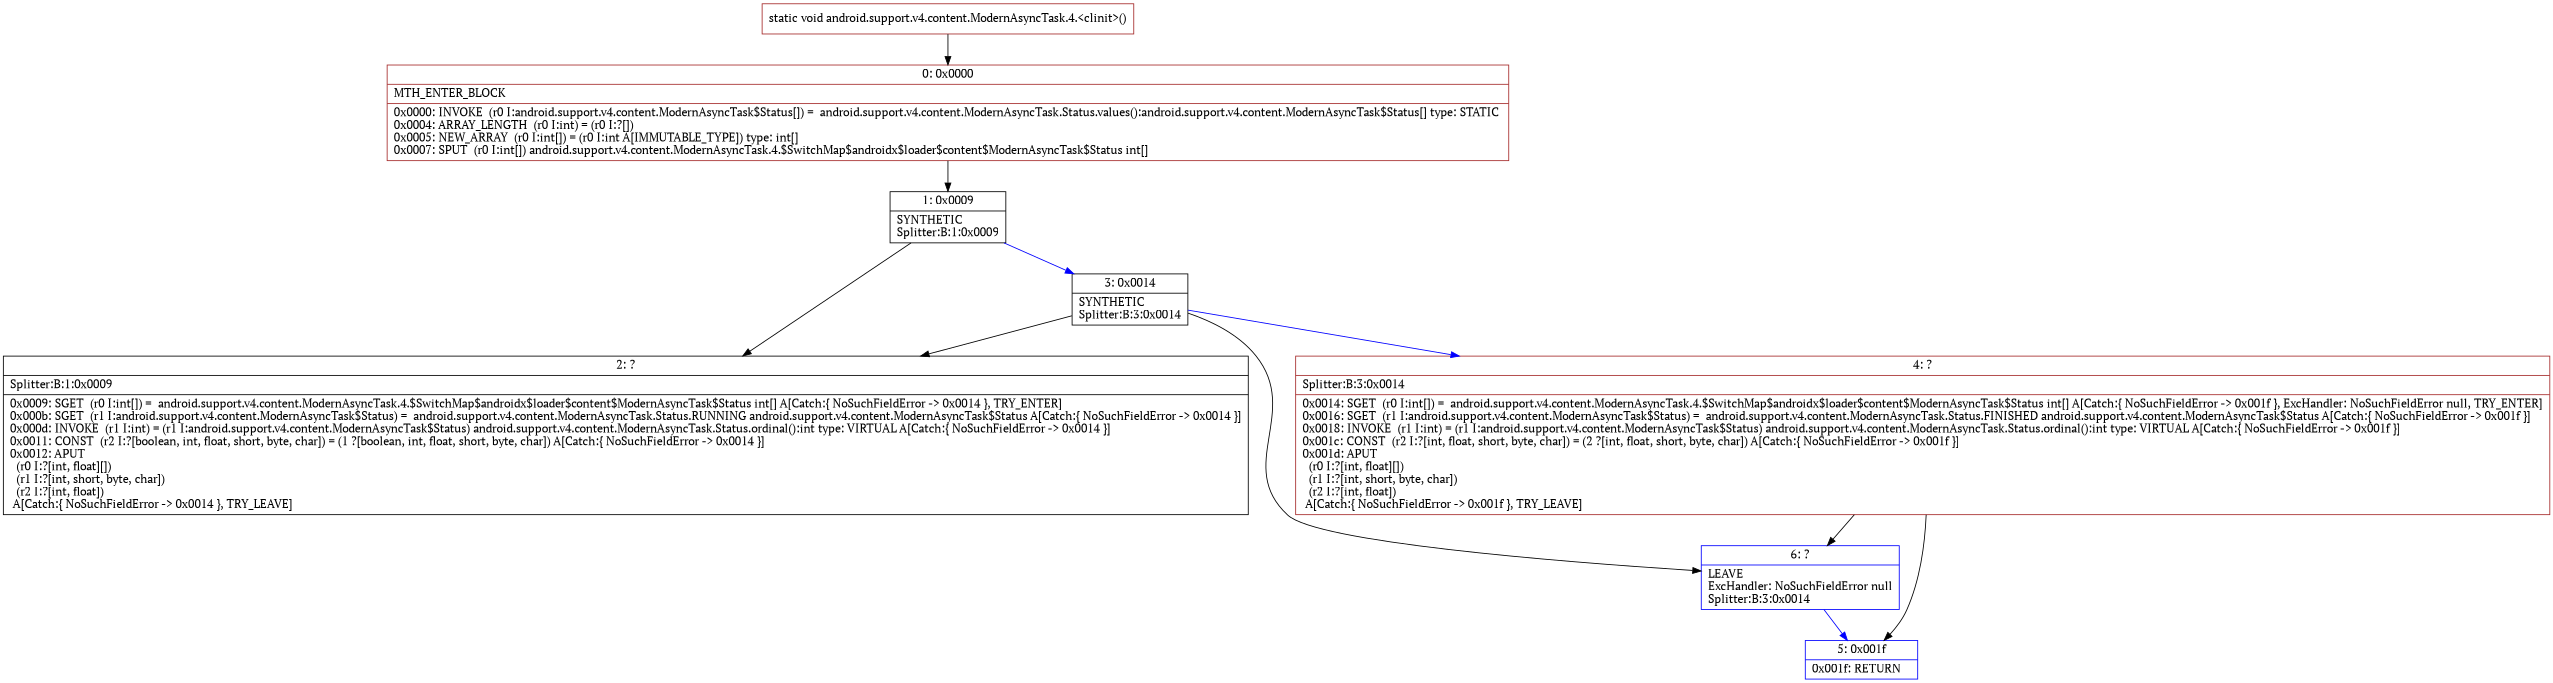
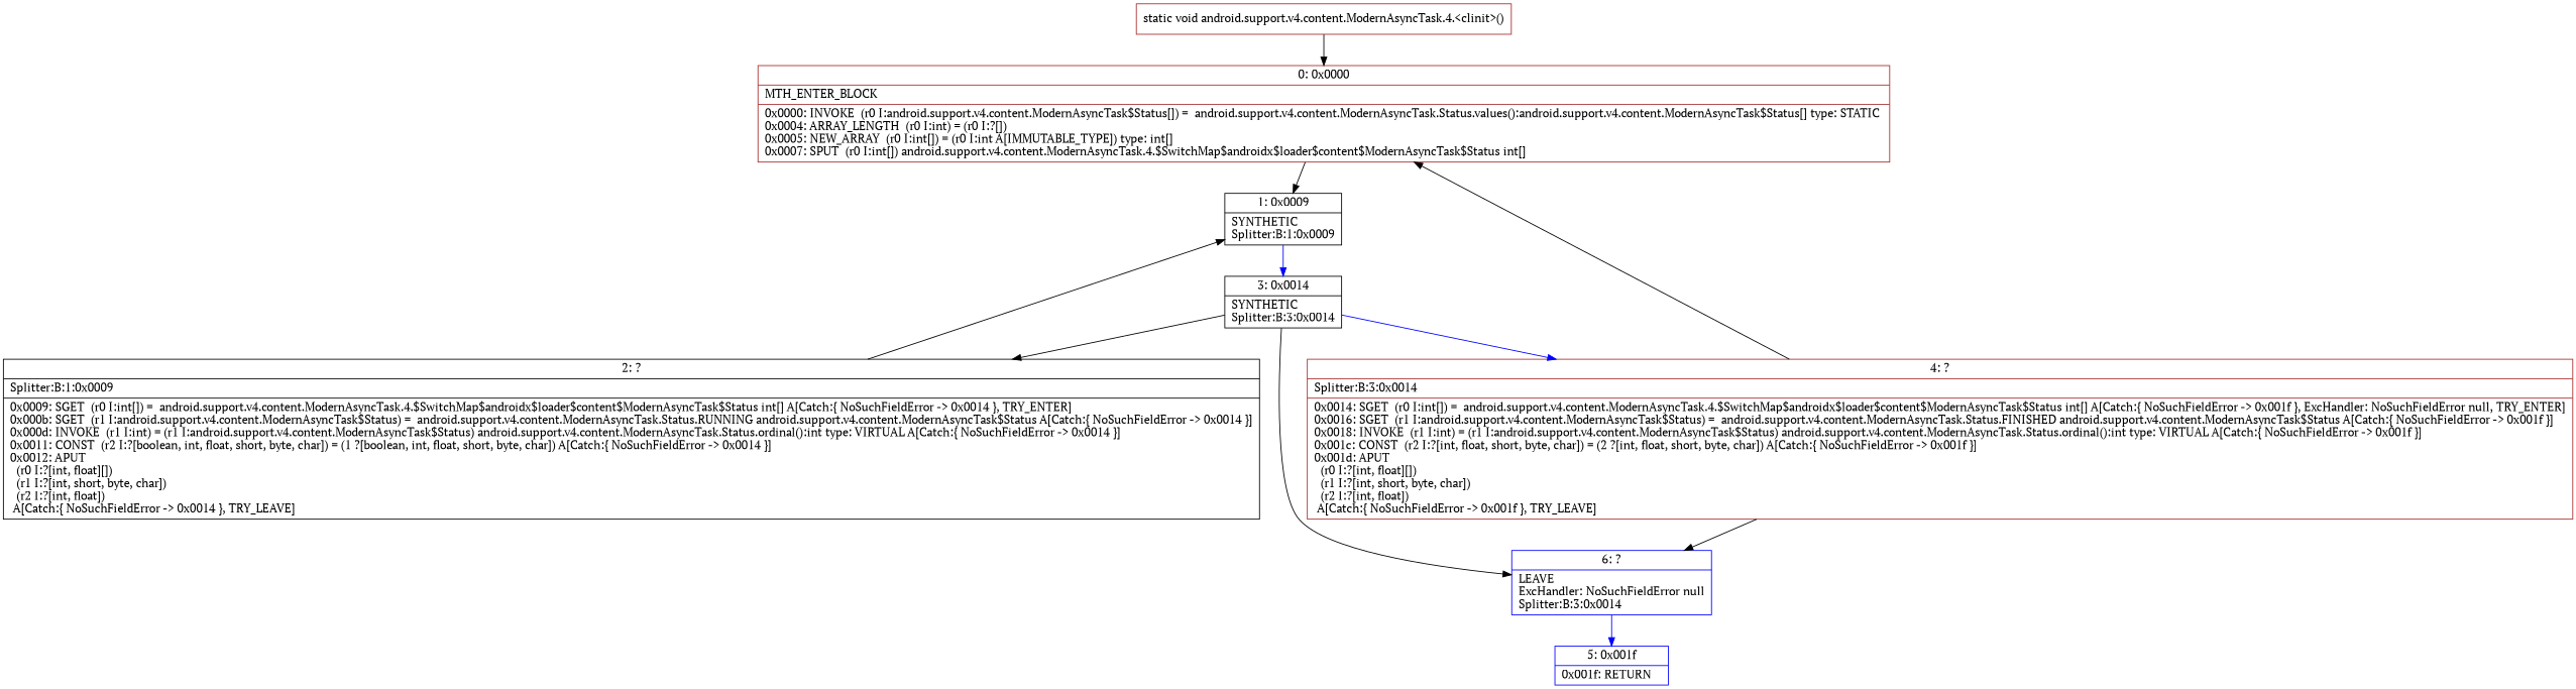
  digraph {
    fontname="PT Serif"
    node [color=brown fontname="PT Serif" shape=record]
    edge [color=black fontname="PT Serif"]
    n1 [label="{0\:\ 0x0000|MTH_ENTER_BLOCK\l|0x0000: INVOKE  (r0 I:android.support.v4.content.ModernAsyncTask$Status[]) =  android.support.v4.content.ModernAsyncTask.Status.values():android.support.v4.content.ModernAsyncTask$Status[] type: STATIC \l0x0004: ARRAY_LENGTH  (r0 I:int) = (r0 I:?[]) \l0x0005: NEW_ARRAY  (r0 I:int[]) = (r0 I:int A[IMMUTABLE_TYPE]) type: int[] \l0x0007: SPUT  (r0 I:int[]) android.support.v4.content.ModernAsyncTask.4.$SwitchMap$androidx$loader$content$ModernAsyncTask$Status int[] \l}"]
    n2 [color=black label="{1\:\ 0x0009|SYNTHETIC\lSplitter:B:1:0x0009\l}"]
    n3 [color=black label="{2\:\ ?|Splitter:B:1:0x0009\l|0x0009: SGET  (r0 I:int[]) =  android.support.v4.content.ModernAsyncTask.4.$SwitchMap$androidx$loader$content$ModernAsyncTask$Status int[] A[Catch:\{ NoSuchFieldError \-\> 0x0014 \}, TRY_ENTER]\l0x000b: SGET  (r1 I:android.support.v4.content.ModernAsyncTask$Status) =  android.support.v4.content.ModernAsyncTask.Status.RUNNING android.support.v4.content.ModernAsyncTask$Status A[Catch:\{ NoSuchFieldError \-\> 0x0014 \}]\l0x000d: INVOKE  (r1 I:int) = (r1 I:android.support.v4.content.ModernAsyncTask$Status) android.support.v4.content.ModernAsyncTask.Status.ordinal():int type: VIRTUAL A[Catch:\{ NoSuchFieldError \-\> 0x0014 \}]\l0x0011: CONST  (r2 I:?[boolean, int, float, short, byte, char]) = (1 ?[boolean, int, float, short, byte, char]) A[Catch:\{ NoSuchFieldError \-\> 0x0014 \}]\l0x0012: APUT  \l  (r0 I:?[int, float][])\l  (r1 I:?[int, short, byte, char])\l  (r2 I:?[int, float])\l A[Catch:\{ NoSuchFieldError \-\> 0x0014 \}, TRY_LEAVE]\l}"]
    n4 [color=black label="{3\:\ 0x0014|SYNTHETIC\lSplitter:B:3:0x0014\l}"]
    n5 [label="{4\:\ ?|Splitter:B:3:0x0014\l|0x0014: SGET  (r0 I:int[]) =  android.support.v4.content.ModernAsyncTask.4.$SwitchMap$androidx$loader$content$ModernAsyncTask$Status int[] A[Catch:\{ NoSuchFieldError \-\> 0x001f \}, ExcHandler: NoSuchFieldError null, TRY_ENTER]\l0x0016: SGET  (r1 I:android.support.v4.content.ModernAsyncTask$Status) =  android.support.v4.content.ModernAsyncTask.Status.FINISHED android.support.v4.content.ModernAsyncTask$Status A[Catch:\{ NoSuchFieldError \-\> 0x001f \}]\l0x0018: INVOKE  (r1 I:int) = (r1 I:android.support.v4.content.ModernAsyncTask$Status) android.support.v4.content.ModernAsyncTask.Status.ordinal():int type: VIRTUAL A[Catch:\{ NoSuchFieldError \-\> 0x001f \}]\l0x001c: CONST  (r2 I:?[int, float, short, byte, char]) = (2 ?[int, float, short, byte, char]) A[Catch:\{ NoSuchFieldError \-\> 0x001f \}]\l0x001d: APUT  \l  (r0 I:?[int, float][])\l  (r1 I:?[int, short, byte, char])\l  (r2 I:?[int, float])\l A[Catch:\{ NoSuchFieldError \-\> 0x001f \}, TRY_LEAVE]\l}"]
    n6 [color=blue label="{6\:\ ?|LEAVE\lExcHandler: NoSuchFieldError null\lSplitter:B:3:0x0014\l}"]
    n7 [color=blue label="{5\:\ 0x001f|0x001f: RETURN   \l}"]
    n8 [label="{static void android.support.v4.content.ModernAsyncTask.4.\<clinit\>() }"]
    n1 -> n2
-   n2 -> n3
+   n3 -> n2
    n2 -> n4 [color=blue]
    n4 -> n3
    n4 -> n5 [color=blue]
    n4 -> n6
    n5 -> n6
-   n5 -> n7
+   n5 -> n1
    n6 -> n7 [color=blue]
    n8 -> n1
  }
